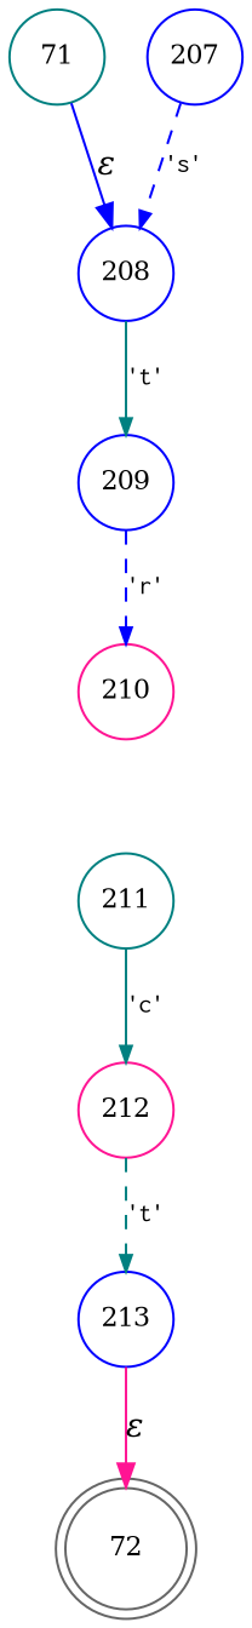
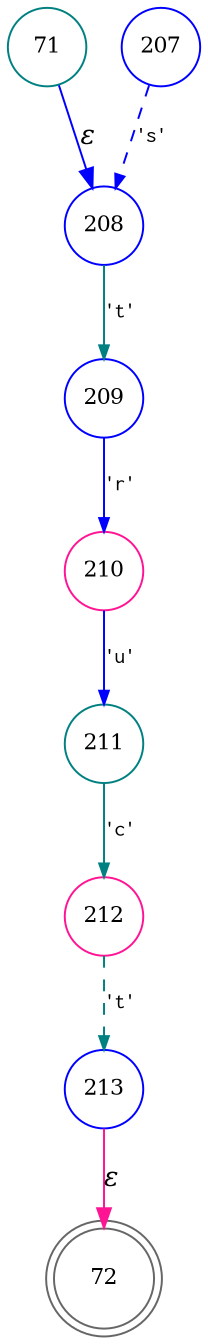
  digraph {
    rankdir=TB
    node [color=blue fixedsize=true fontsize=11 shape=circle peripheries=1]
    edge [arrowhead=normal arrowsize=.7 color=blue fontname=Courier fontsize=11 style=solid]
    n1 [color=gray40 label=72 shape=doublecircle width=.6 peripheries=""]
    n2 [label=208 width=.55]
    n3 [label=209 width=.55]
    n4 [color=deeppink label=210 width=.55]
    n5 [color=teal label=211 width=.55]
    n6 [color=deeppink label=212 width=.55]
    n7 [label=213 width=.55]
    n8 [color=teal label=71 width=.55]
    n9 [label=207 width=.55]
    n2 -> n3 [color=teal label="'t'"]
-   n3 -> n4 [label="'r'" style=dashed]
+   n3 -> n4 [label="'r'"]
+   n4 -> n5 [label="'u'"]
    n5 -> n6 [color=teal label="'c'"]
    n6 -> n7 [color=teal label="'t'" style=dashed]
    n7 -> n1 [color=deeppink fontname="Times-Italic" label="&epsilon;" arrowhead="" arrowsize="" fontsize=""]
    n8 -> n2 [fontname="Times-Italic" label="&epsilon;" arrowhead="" arrowsize="" fontsize=""]
    n9 -> n2 [label="'s'" style=dashed]
  }
